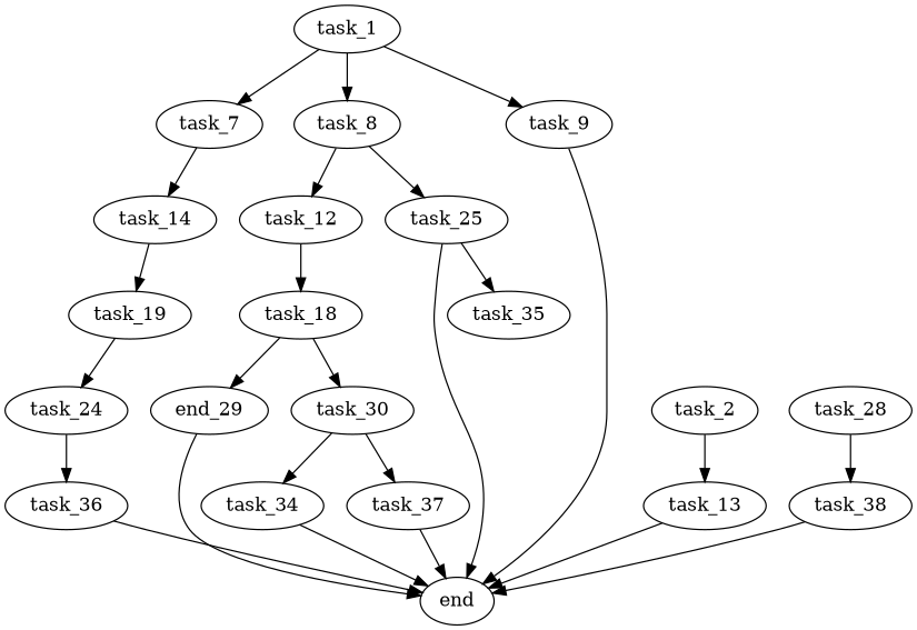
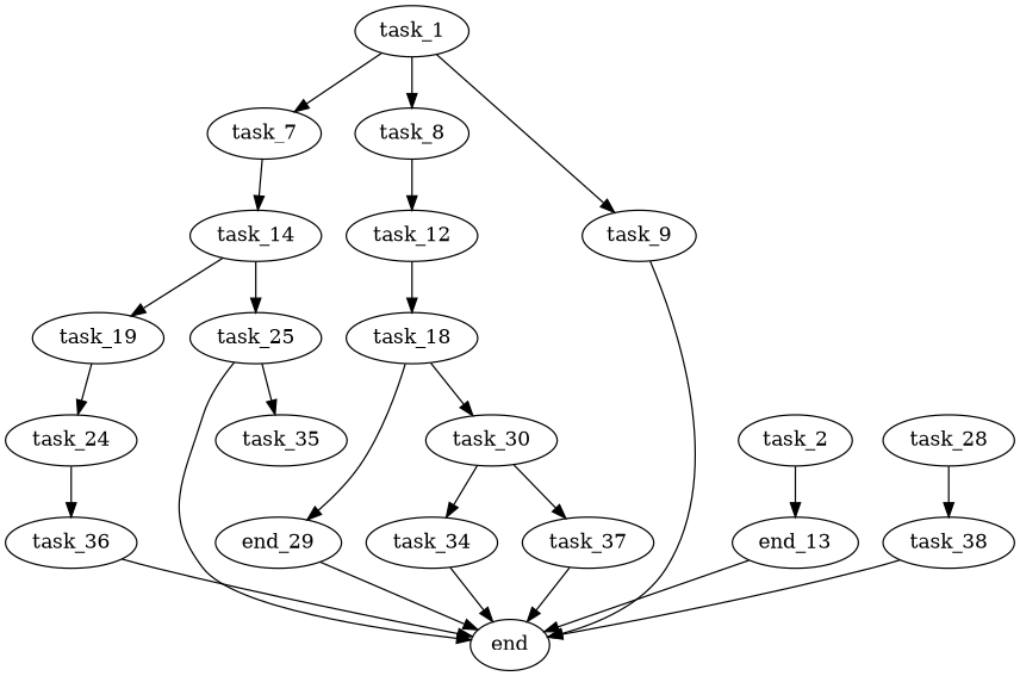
  digraph {
    task_1
    task_7
    task_8
    task_9
    task_2
-   task_13
+   task_13 [label=end_13]
    task_14
    task_12
    end
    task_19
    task_25
    task_18
    n13 [label=end_29]
    task_30
    task_24
    task_35
    task_28
    task_38
    task_34
    task_37
    task_36
    task_1 -> task_7
    task_1 -> task_8
    task_1 -> task_9
    task_7 -> task_14
    task_8 -> task_12
    task_9 -> end
    task_2 -> task_13
    task_13 -> end
    task_14 -> task_19
-   task_8 -> task_25
+   task_14 -> task_25
    task_12 -> task_18
    task_19 -> task_24
    task_25 -> end
    task_25 -> task_35
    task_18 -> n13
    task_18 -> task_30
    n13 -> end
    task_30 -> task_34
    task_30 -> task_37
    task_24 -> task_36
    task_28 -> task_38
    task_38 -> end
    task_34 -> end
    task_37 -> end
    task_36 -> end
  }
